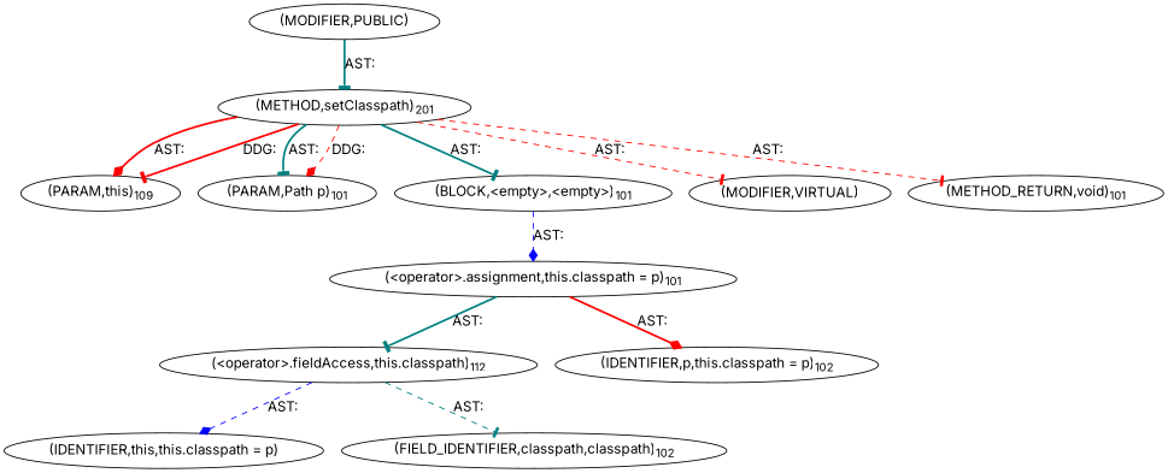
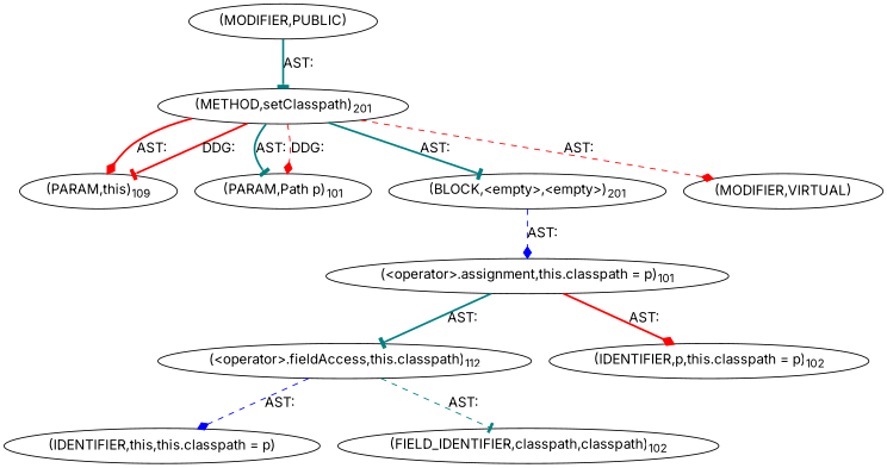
  digraph {
    fontname=Inter
    node [fontname=Inter]
    edge [arrowhead=tee color=red fontname=Inter style=bold]
    n1 [label=<(METHOD,setClasspath)<SUB>201</SUB>>]
    n2 [label=<(PARAM,this)<SUB>109</SUB>>]
    n3 [label=<(PARAM,Path p)<SUB>101</SUB>>]
-   n4 [label=<(BLOCK,&lt;empty&gt;,&lt;empty&gt;)<SUB>101</SUB>>]
+   n4 [label=<(BLOCK,&lt;empty&gt;,&lt;empty&gt;)<SUB>201</SUB>>]
    n5 [label=<(MODIFIER,VIRTUAL)>]
-   n6 [label=<(METHOD_RETURN,void)<SUB>101</SUB>>]
    n7 [label=<(&lt;operator&gt;.assignment,this.classpath = p)<SUB>101</SUB>>]
    n8 [label=<(MODIFIER,PUBLIC)>]
    n9 [label=<(&lt;operator&gt;.fieldAccess,this.classpath)<SUB>112</SUB>>]
    n10 [label=<(IDENTIFIER,p,this.classpath = p)<SUB>102</SUB>>]
    n11 [label=<(IDENTIFIER,this,this.classpath = p)>]
    n12 [label=<(FIELD_IDENTIFIER,classpath,classpath)<SUB>102</SUB>>]
    n1 -> n2 [arrowhead=diamond label="AST: "]
    n1 -> n2 [label="DDG: "]
    n1 -> n3 [color=teal label="AST: "]
    n1 -> n3 [arrowhead=diamond label="DDG: " style=dashed]
    n1 -> n4 [color=teal label="AST: "]
-   n1 -> n5 [label="AST: " style=dashed]
-   n1 -> n6 [label="AST: " style=dashed]
+   n1 -> n5 [arrowhead=diamond label="AST: " style=dashed]
    n4 -> n7 [arrowhead=diamond color=blue label="AST: " style=dashed]
    n7 -> n9 [color=teal label="AST: "]
    n7 -> n10 [arrowhead=diamond label="AST: "]
    n8 -> n1 [color=teal label="AST: "]
    n9 -> n11 [arrowhead=diamond color=blue label="AST: " style=dashed]
    n9 -> n12 [color=teal label="AST: " style=dashed]
  }
